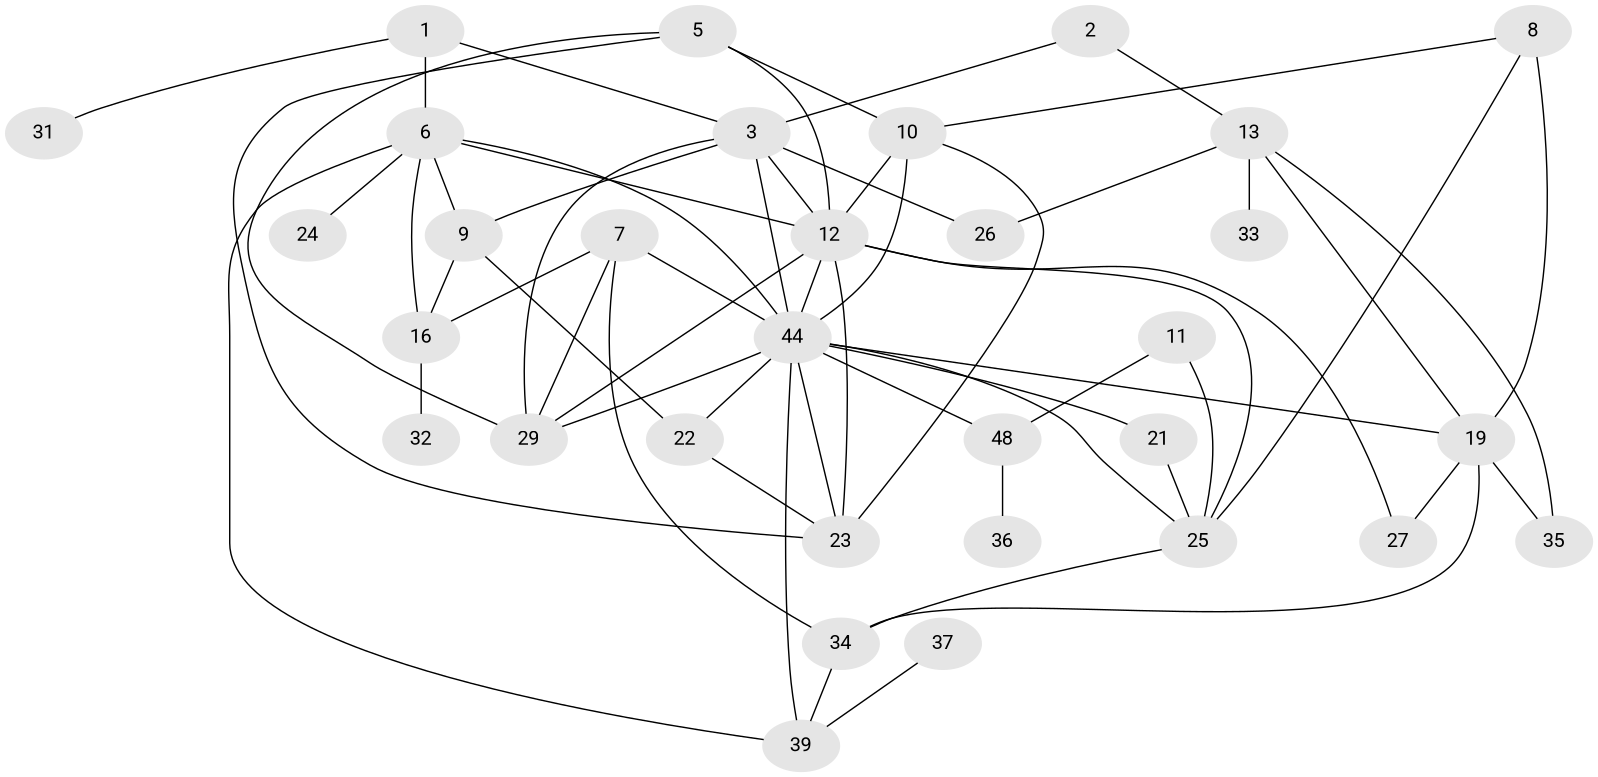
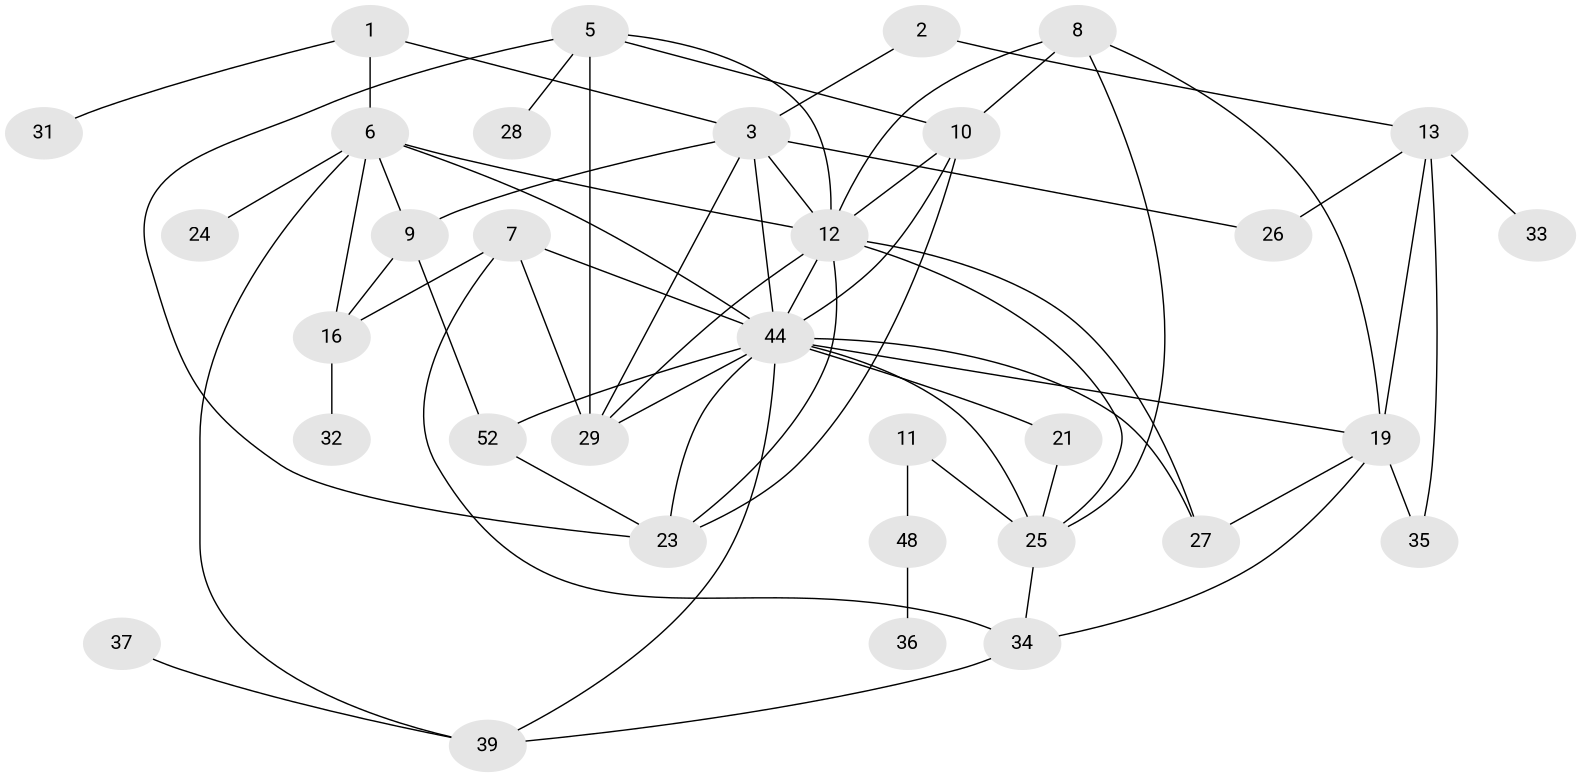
  graph {
    fontname=Roboto
    node [color=gray90 fontname=Roboto style=filled]
    edge [fontname=Roboto weight=1.0]
    1
    3
    6
    31
    9
    12
    n7 [label=44]
    26
    29
    16
    24
    39
    2
    13
    19
    33
    35
-   22
+   22 [label=52]
    23
    25
    27
    21
    5
    10
+   28
    32
    7
    34
    8
    11
    n31 [label=48]
    36
    37
    1 -- 3
    1 -- 6 [weight=2.0]
    1 -- 31
    3 -- 9
    3 -- 12
    3 -- n7 [weight=2.0]
    3 -- 26
    3 -- 29
    6 -- 9
    6 -- 12
    6 -- n7
    6 -- 16
    6 -- 24
    6 -- 39
    9 -- 16
    9 -- 22
    12 -- n7 [weight=3.0]
    12 -- 29
    12 -- 23
    12 -- 25
    12 -- 27
    n7 -- 29
    n7 -- 39
    n7 -- 19
    n7 -- 22
    n7 -- 23
    n7 -- 25
-   n7 -- n31 [weight=2.0]
+   n7 -- 27 [weight=2.0]
    n7 -- 21
    16 -- 32
    2 -- 3
    2 -- 13
    13 -- 26
    13 -- 19
    13 -- 33
    13 -- 35
    19 -- 35
    19 -- 27
    19 -- 34
    22 -- 23
    25 -- 34
    21 -- 25
    5 -- 12
    5 -- 29
    5 -- 23
    5 -- 10
+   5 -- 28
    10 -- 12
    10 -- n7
    10 -- 23
    7 -- n7
    7 -- 29
    7 -- 16
    7 -- 34
    34 -- 39
+   8 -- 12 [weight=2.0]
    8 -- 19 [weight=2.0]
    8 -- 25
    8 -- 10
    11 -- 25
    11 -- n31
    n31 -- 36
    37 -- 39
  }
